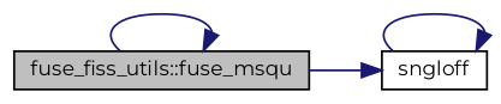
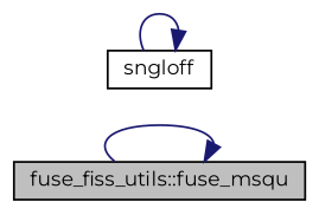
  digraph {
    rankdir=LR
    fontname=Montserrat
    node [color=black fontname=Montserrat fontsize=10 shape=record style=filled]
    edge [color=midnightblue fontname=Montserrat fontsize=10 labelfontname=Helvetica labelfontsize=10 style=solid]
    n1 [fillcolor=grey75 fontcolor=black height=0.2 label="fuse_fiss_utils::fuse_msqu" width=0.4]
    n2 [fillcolor=white height=0.2 label=sngloff width=0.4]
    n1 -> n1
-   n1 -> n2
    n2 -> n2
  }
